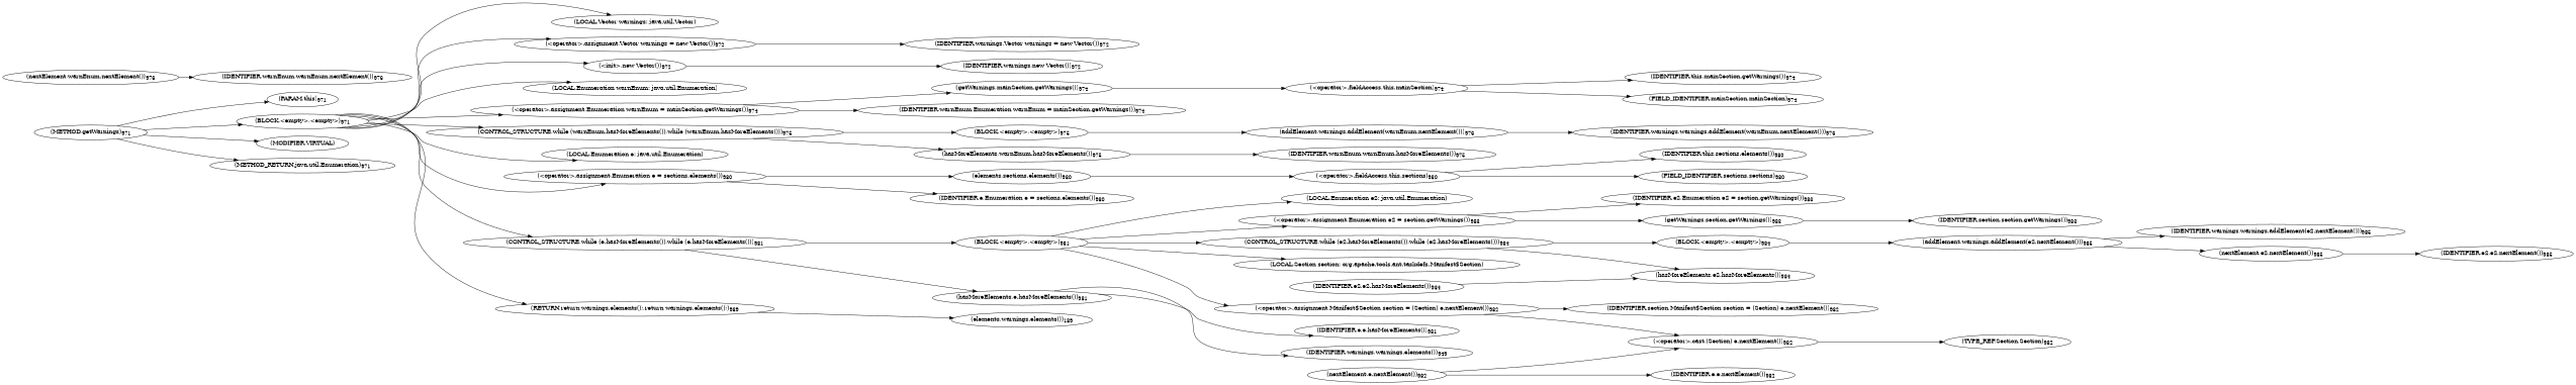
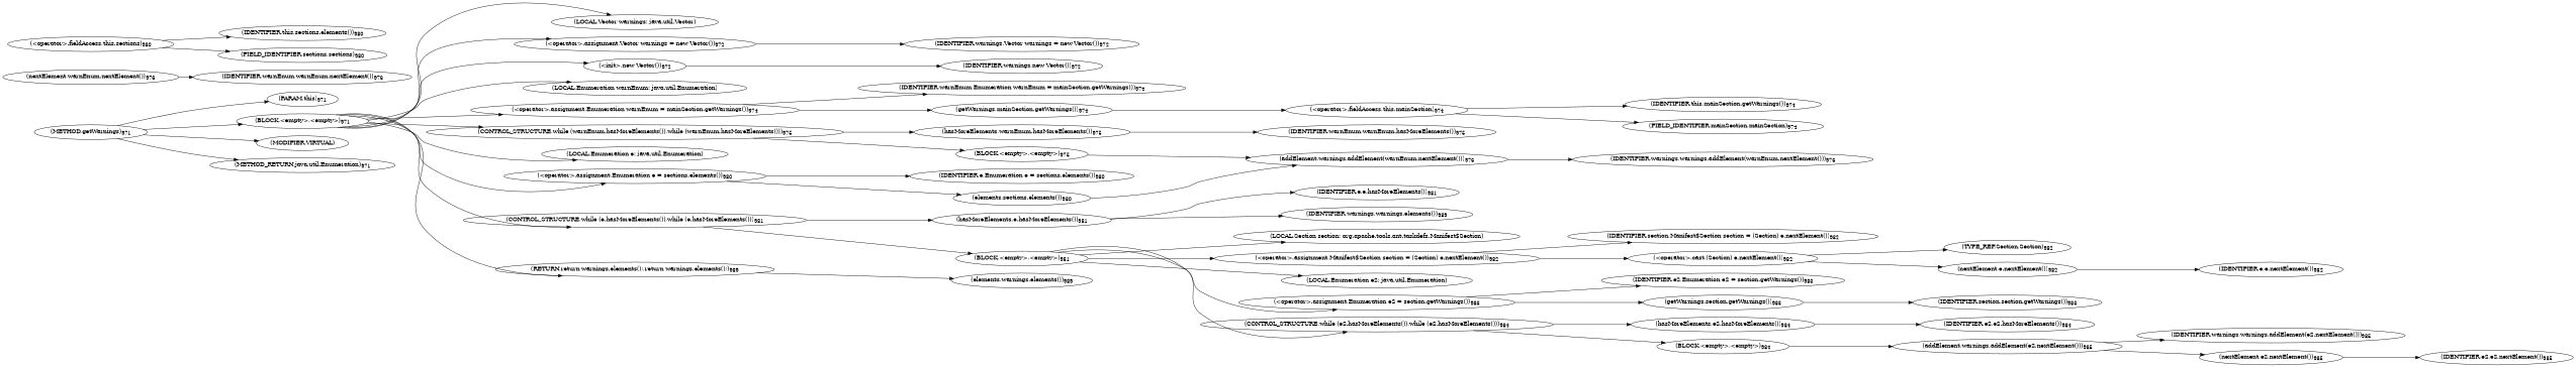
  digraph {
    rankdir=LR
    n1 [label=<(METHOD,getWarnings)<SUB>971</SUB>>]
    n2 [label=<(PARAM,this)<SUB>971</SUB>>]
    n3 [label=<(BLOCK,&lt;empty&gt;,&lt;empty&gt;)<SUB>971</SUB>>]
    n4 [label=<(MODIFIER,VIRTUAL)>]
    n5 [label=<(METHOD_RETURN,java.util.Enumeration)<SUB>971</SUB>>]
    n6 [label=<(LOCAL,Vector warnings: java.util.Vector)>]
    n7 [label=<(&lt;operator&gt;.assignment,Vector warnings = new Vector())<SUB>972</SUB>>]
    n8 [label=<(&lt;init&gt;,new Vector())<SUB>972</SUB>>]
    n9 [label=<(LOCAL,Enumeration warnEnum: java.util.Enumeration)>]
    n10 [label=<(&lt;operator&gt;.assignment,Enumeration warnEnum = mainSection.getWarnings())<SUB>974</SUB>>]
    n11 [label=<(CONTROL_STRUCTURE,while (warnEnum.hasMoreElements()),while (warnEnum.hasMoreElements()))<SUB>975</SUB>>]
    n12 [label=<(LOCAL,Enumeration e: java.util.Enumeration)>]
    n13 [label=<(&lt;operator&gt;.assignment,Enumeration e = sections.elements())<SUB>980</SUB>>]
    n14 [label=<(CONTROL_STRUCTURE,while (e.hasMoreElements()),while (e.hasMoreElements()))<SUB>981</SUB>>]
    n15 [label=<(RETURN,return warnings.elements();,return warnings.elements();)<SUB>989</SUB>>]
    n16 [label=<(IDENTIFIER,warnings,Vector warnings = new Vector())<SUB>972</SUB>>]
    n17 [label=<(IDENTIFIER,warnings,new Vector())<SUB>972</SUB>>]
    n18 [label=<(IDENTIFIER,warnEnum,Enumeration warnEnum = mainSection.getWarnings())<SUB>974</SUB>>]
    n19 [label=<(getWarnings,mainSection.getWarnings())<SUB>974</SUB>>]
    n20 [label=<(hasMoreElements,warnEnum.hasMoreElements())<SUB>975</SUB>>]
    n21 [label=<(BLOCK,&lt;empty&gt;,&lt;empty&gt;)<SUB>975</SUB>>]
    n22 [label=<(IDENTIFIER,e,Enumeration e = sections.elements())<SUB>980</SUB>>]
    n23 [label=<(elements,sections.elements())<SUB>980</SUB>>]
    n24 [label=<(hasMoreElements,e.hasMoreElements())<SUB>981</SUB>>]
    n25 [label=<(BLOCK,&lt;empty&gt;,&lt;empty&gt;)<SUB>981</SUB>>]
-   n26 [label=<(elements,warnings.elements())<SUB>189</SUB>>]
+   n26 [label=<(elements,warnings.elements())<SUB>989</SUB>>]
    n27 [label=<(&lt;operator&gt;.fieldAccess,this.mainSection)<SUB>974</SUB>>]
    n28 [label=<(IDENTIFIER,this,mainSection.getWarnings())<SUB>974</SUB>>]
    n29 [label=<(FIELD_IDENTIFIER,mainSection,mainSection)<SUB>974</SUB>>]
    n30 [label=<(IDENTIFIER,warnEnum,warnEnum.hasMoreElements())<SUB>975</SUB>>]
    n31 [label=<(addElement,warnings.addElement(warnEnum.nextElement()))<SUB>976</SUB>>]
    n32 [label=<(IDENTIFIER,warnings,warnings.addElement(warnEnum.nextElement()))<SUB>976</SUB>>]
    n33 [label=<(nextElement,warnEnum.nextElement())<SUB>976</SUB>>]
    n34 [label=<(IDENTIFIER,warnEnum,warnEnum.nextElement())<SUB>976</SUB>>]
    n35 [label=<(&lt;operator&gt;.fieldAccess,this.sections)<SUB>980</SUB>>]
    n36 [label=<(IDENTIFIER,this,sections.elements())<SUB>980</SUB>>]
    n37 [label=<(FIELD_IDENTIFIER,sections,sections)<SUB>980</SUB>>]
    n38 [label=<(IDENTIFIER,e,e.hasMoreElements())<SUB>981</SUB>>]
-   n39 [label=<(IDENTIFIER,warnings,warnings.elements())<SUB>949</SUB>>]
+   n39 [label=<(IDENTIFIER,warnings,warnings.elements())<SUB>989</SUB>>]
    n40 [label=<(LOCAL,Section section: org.apache.tools.ant.taskdefs.Manifest$Section)>]
    n41 [label=<(&lt;operator&gt;.assignment,Manifest$Section section = (Section) e.nextElement())<SUB>982</SUB>>]
    n42 [label=<(LOCAL,Enumeration e2: java.util.Enumeration)>]
    n43 [label=<(&lt;operator&gt;.assignment,Enumeration e2 = section.getWarnings())<SUB>983</SUB>>]
    n44 [label=<(CONTROL_STRUCTURE,while (e2.hasMoreElements()),while (e2.hasMoreElements()))<SUB>984</SUB>>]
    n45 [label=<(IDENTIFIER,section,Manifest$Section section = (Section) e.nextElement())<SUB>982</SUB>>]
    n46 [label=<(&lt;operator&gt;.cast,(Section) e.nextElement())<SUB>982</SUB>>]
    n47 [label=<(IDENTIFIER,e2,Enumeration e2 = section.getWarnings())<SUB>983</SUB>>]
    n48 [label=<(getWarnings,section.getWarnings())<SUB>983</SUB>>]
    n49 [label=<(hasMoreElements,e2.hasMoreElements())<SUB>984</SUB>>]
    n50 [label=<(BLOCK,&lt;empty&gt;,&lt;empty&gt;)<SUB>984</SUB>>]
    n51 [label=<(TYPE_REF,Section,Section)<SUB>982</SUB>>]
    n52 [label=<(nextElement,e.nextElement())<SUB>982</SUB>>]
    n53 [label=<(IDENTIFIER,e,e.nextElement())<SUB>982</SUB>>]
    n54 [label=<(IDENTIFIER,section,section.getWarnings())<SUB>983</SUB>>]
    n55 [label=<(IDENTIFIER,e2,e2.hasMoreElements())<SUB>984</SUB>>]
    n56 [label=<(addElement,warnings.addElement(e2.nextElement()))<SUB>985</SUB>>]
    n57 [label=<(IDENTIFIER,warnings,warnings.addElement(e2.nextElement()))<SUB>985</SUB>>]
    n58 [label=<(nextElement,e2.nextElement())<SUB>985</SUB>>]
    n59 [label=<(IDENTIFIER,e2,e2.nextElement())<SUB>985</SUB>>]
    n1 -> n2
    n1 -> n3
    n1 -> n4
    n1 -> n5
    n3 -> n6
    n3 -> n7
    n3 -> n8
    n3 -> n9
    n3 -> n10
    n3 -> n11
    n3 -> n12
    n3 -> n13
    n3 -> n14
    n3 -> n15
    n7 -> n16
    n8 -> n17
    n10 -> n18
    n10 -> n19
    n11 -> n20
    n11 -> n21
    n13 -> n22
    n13 -> n23
    n14 -> n24
    n14 -> n25
    n15 -> n26
    n19 -> n27
    n20 -> n30
    n21 -> n31
-   n23 -> n35
+   n23 -> n31
    n24 -> n38
    n24 -> n39
    n25 -> n40
    n25 -> n41
    n25 -> n42
    n25 -> n43
    n25 -> n44
    n27 -> n28
    n27 -> n29
    n31 -> n32
    n33 -> n34
    n35 -> n36
    n35 -> n37
    n41 -> n45
    n41 -> n46
    n43 -> n47
    n43 -> n48
    n44 -> n49
    n44 -> n50
    n46 -> n51
-   n52 -> n46
+   n46 -> n52
    n48 -> n54
-   n55 -> n49
+   n49 -> n55
    n50 -> n56
    n52 -> n53
    n56 -> n57
    n56 -> n58
    n58 -> n59
  }
